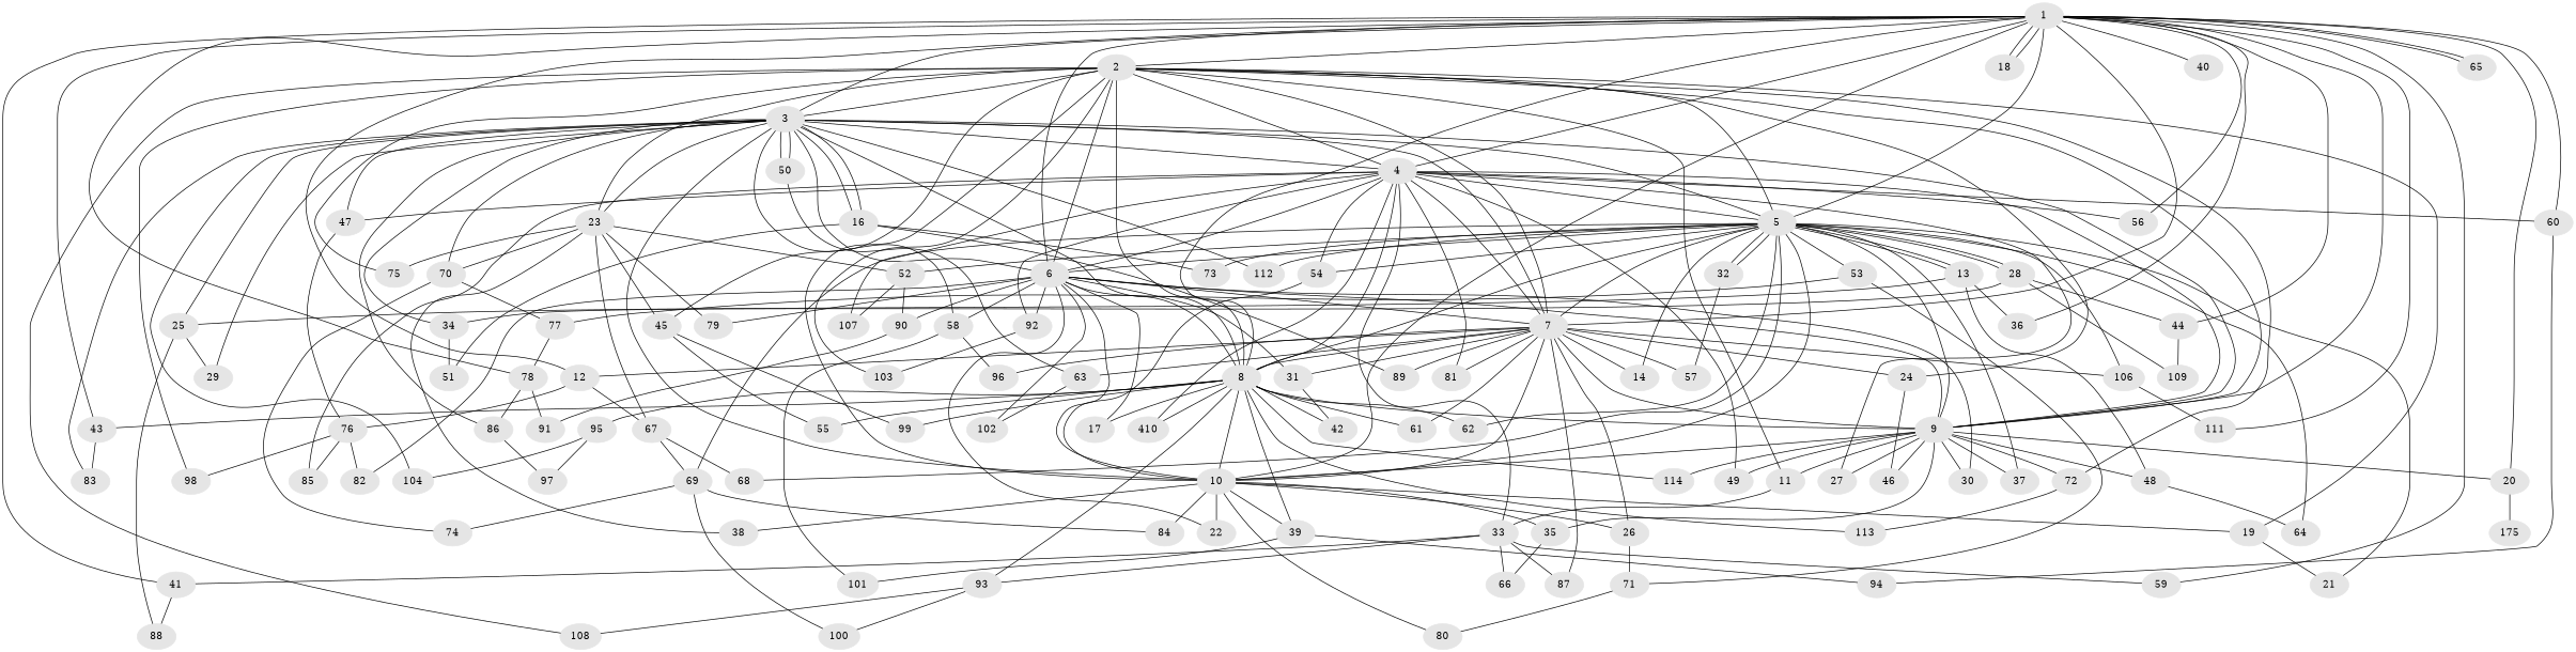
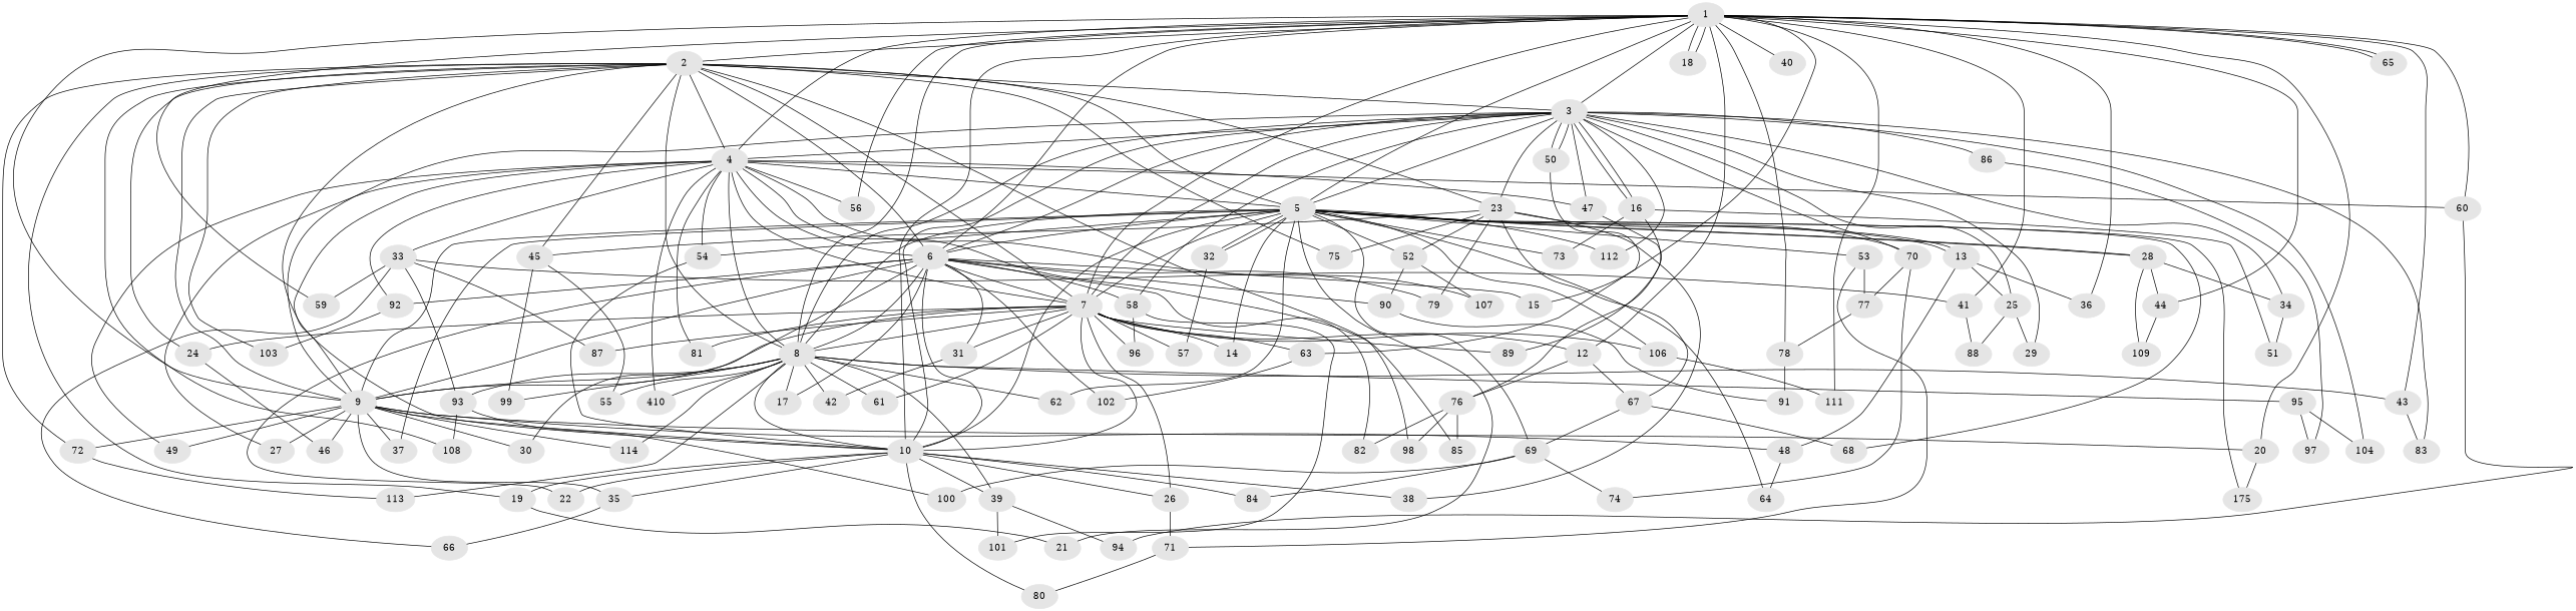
  graph {
    node [color=gray90 style=filled]
    1
    2
    3
    4
    5
    6
    7
    8
    9
    10
    12
+   15
    18
    20
    36
    40
    41
    43
    44
    56
    59
    60
    65
    78
    111
-   11
    19
    23
    24
    45
    72
    75
    98
    103
    108
    16
    25
    29
    34
    47
    50
    58
    70
    83
    86
    104
    112
    27
    33
    49
    54
    81
    85
    92
    107
    n56 [label=410]
    13
    14
    21
    28
    32
    37
    52
    53
    62
    64
    68
    69
    73
    n70 [label=175]
    106
    17
    22
    30
    31
    79
    82
    90
    102
    57
    26
    61
    63
    87
    89
    96
    95
    39
    42
    55
    93
    99
    113
    114
    35
    46
    48
    38
    80
    84
    67
    76
    88
    109
    94
    91
    51
    101
    77
    74
    97
    66
    71
    100
    1 -- 2
    1 -- 3
    1 -- 4
    1 -- 5
    1 -- 6
    1 -- 7
    1 -- 8
    1 -- 9
    1 -- 10
    1 -- 12
+   1 -- 15
    1 -- 18
    1 -- 18
    1 -- 20
    1 -- 36
    1 -- 40
    1 -- 41
    1 -- 43
    1 -- 44
    1 -- 56
    1 -- 59
    1 -- 60
    1 -- 65
    1 -- 65
    1 -- 78
    1 -- 111
    2 -- 3
    2 -- 4
    2 -- 5
    2 -- 6
    2 -- 7
    2 -- 8
    2 -- 9
    2 -- 10
-   2 -- 11
    2 -- 19
    2 -- 23
    2 -- 24
    2 -- 45
    2 -- 72
    2 -- 75
    2 -- 98
    2 -- 103
    2 -- 108
    3 -- 4
    3 -- 5
    3 -- 6
    3 -- 7
    3 -- 8
    3 -- 9
    3 -- 10
    3 -- 23
    3 -- 16
    3 -- 16
    3 -- 25
    3 -- 29
    3 -- 34
    3 -- 47
    3 -- 50
    3 -- 50
    3 -- 58
    3 -- 70
    3 -- 83
    3 -- 86
    3 -- 104
    3 -- 112
    4 -- 5
    4 -- 6
    4 -- 7
    4 -- 8
    4 -- 9
    4 -- 56
    4 -- 60
    4 -- 47
    4 -- 27
    4 -- 33
    4 -- 49
    4 -- 54
    4 -- 81
    4 -- 85
    4 -- 92
    4 -- 107
    4 -- n56
    5 -- 6
    5 -- 7
    5 -- 8
    5 -- 9
    5 -- 10
    5 -- 112
    5 -- 54
    5 -- 13
    5 -- 13
    5 -- 14
    5 -- 21
    5 -- 28
    5 -- 28
    5 -- 32
    5 -- 32
    5 -- 37
    5 -- 52
    5 -- 53
    5 -- 62
    5 -- 64
    5 -- 68
    5 -- 69
    5 -- 73
+   5 -- n70
    5 -- 106
    6 -- 7
    6 -- 8
    6 -- 9
    6 -- 10
+   6 -- 15
    6 -- 58
    6 -- 92
    6 -- 17
    6 -- 22
    6 -- 30
    6 -- 31
    6 -- 79
    6 -- 82
    6 -- 90
    6 -- 102
    7 -- 8
    7 -- 9
    7 -- 10
    7 -- 12
    7 -- 24
    7 -- 81
    7 -- 14
    7 -- 106
    7 -- 31
    7 -- 57
    7 -- 26
    7 -- 61
    7 -- 63
    7 -- 87
    7 -- 89
    7 -- 96
    8 -- 9
    8 -- 10
    8 -- 43
    8 -- n56
    8 -- 62
    8 -- 17
    8 -- 61
    8 -- 95
    8 -- 39
    8 -- 42
    8 -- 55
    8 -- 93
    8 -- 99
    8 -- 113
    8 -- 114
    9 -- 10
    9 -- 20
-   9 -- 11
    9 -- 72
    9 -- 27
    9 -- 49
    9 -- 37
    9 -- 30
    9 -- 114
    9 -- 35
    9 -- 46
    9 -- 48
    10 -- 19
    10 -- 22
    10 -- 26
    10 -- 39
    10 -- 35
    10 -- 38
    10 -- 80
    10 -- 84
    12 -- 67
    12 -- 76
    20 -- n70
    41 -- 88
    43 -- 83
    44 -- 109
    60 -- 94
-   78 -- 86
    78 -- 91
-   11 -- 33
    19 -- 21
    23 -- 45
    23 -- 75
    23 -- 70
    23 -- 52
    23 -- 79
    23 -- 38
    23 -- 67
    24 -- 46
    45 -- 55
    45 -- 99
    72 -- 113
    16 -- 73
    16 -- 89
    16 -- 51
    25 -- 29
    25 -- 88
    34 -- 51
    47 -- 76
    50 -- 63
    58 -- 96
    58 -- 101
    70 -- 77
    70 -- 74
    86 -- 97
    33 -- 41
    33 -- 59
    33 -- 87
    33 -- 93
    33 -- 66
    54 -- 10
    92 -- 103
    13 -- 36
    13 -- 25
    13 -- 48
    28 -- 44
    28 -- 34
    28 -- 109
    32 -- 57
    52 -- 107
    52 -- 90
    53 -- 77
    53 -- 71
    69 -- 84
    69 -- 74
    69 -- 100
    106 -- 111
    31 -- 42
    90 -- 91
    26 -- 71
    63 -- 102
    95 -- 104
    95 -- 97
    39 -- 94
    39 -- 101
    93 -- 108
    93 -- 100
    35 -- 66
    48 -- 64
    67 -- 68
    67 -- 69
    76 -- 98
    76 -- 85
    76 -- 82
    77 -- 78
    71 -- 80
  }
